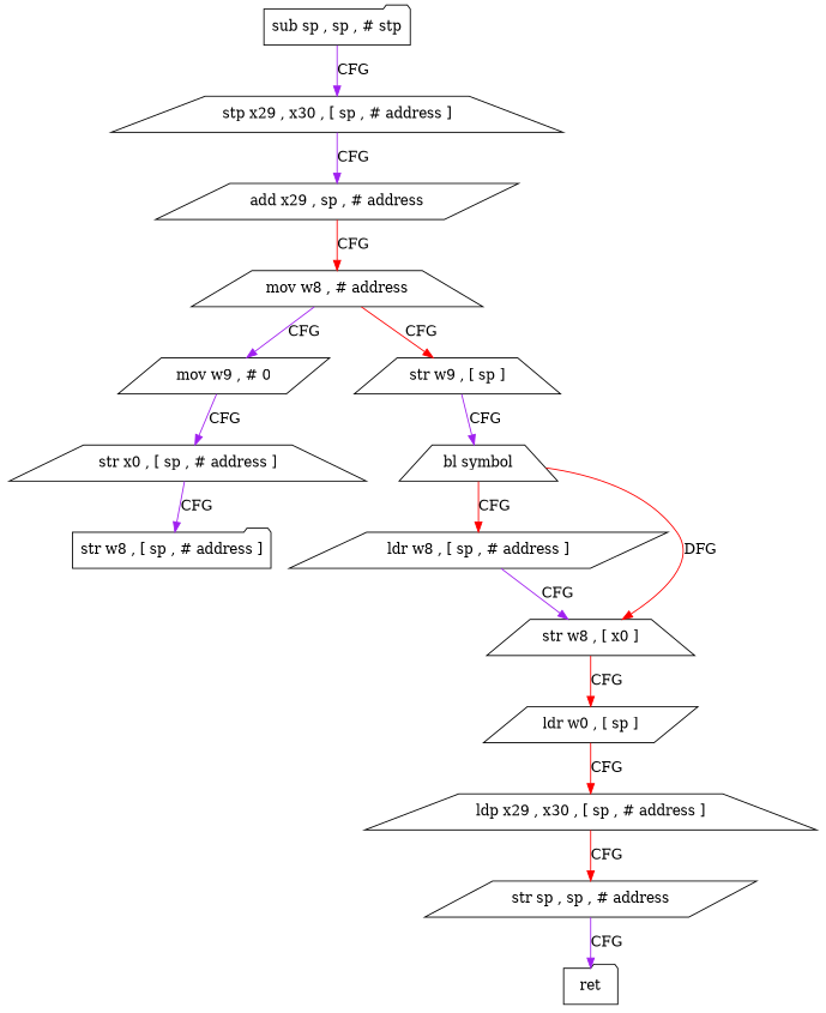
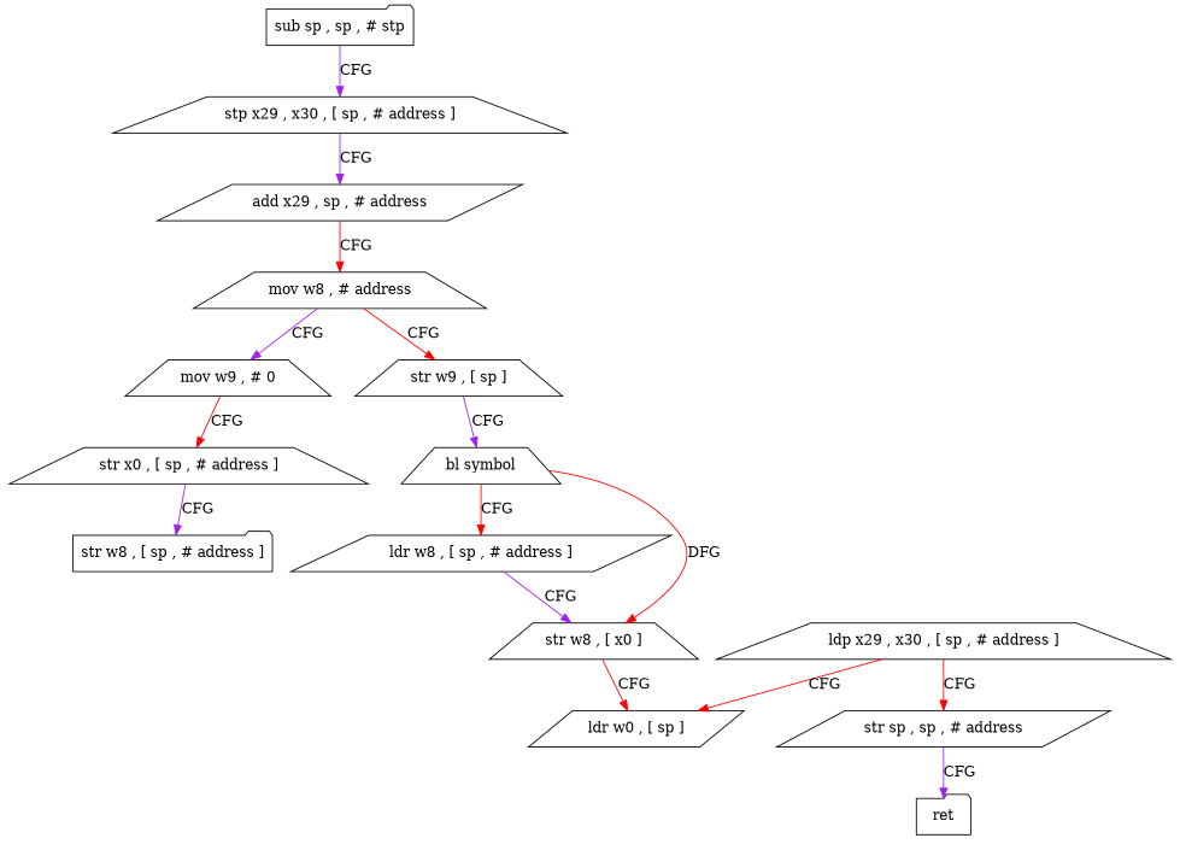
  digraph {
    node [shape=trapezium]
    edge [color=red]
    n1 [label="sub sp , sp , # stp" shape=folder]
    n2 [label="stp x29 , x30 , [ sp , # address ]"]
    n3 [label="add x29 , sp , # address" shape=parallelogram]
    n4 [label="mov w8 , # address"]
-   n5 [label="mov w9 , # 0" shape=parallelogram]
+   n5 [label="mov w9 , # 0"]
    n6 [label="str w9 , [ sp ]"]
    n7 [label="str x0 , [ sp , # address ]"]
    n8 [label="str w8 , [ sp , # address ]" shape=folder]
    n9 [label="bl symbol"]
    n10 [label="ldr w8 , [ sp , # address ]" shape=parallelogram]
    n11 [label="str w8 , [ x0 ]"]
    n12 [label="ldr w0 , [ sp ]" shape=parallelogram]
    n13 [label="ldp x29 , x30 , [ sp , # address ]"]
    n14 [label="str sp , sp , # address" shape=parallelogram]
    n15 [label=ret shape=folder]
    n1 -> n2 [color=purple label=CFG]
    n2 -> n3 [color=purple label=CFG]
    n3 -> n4 [label=CFG]
    n4 -> n5 [color=purple label=CFG]
    n4 -> n6 [label=CFG]
-   n5 -> n7 [color=purple label=CFG]
+   n5 -> n7 [label=CFG]
    n6 -> n9 [color=purple label=CFG]
    n7 -> n8 [color=purple label=CFG]
    n9 -> n10 [label=CFG]
    n9 -> n11 [label=DFG]
    n10 -> n11 [color=purple label=CFG]
    n11 -> n12 [label=CFG]
-   n12 -> n13 [label=CFG]
+   n13 -> n12 [label=CFG]
    n13 -> n14 [label=CFG]
    n14 -> n15 [color=purple label=CFG]
  }
